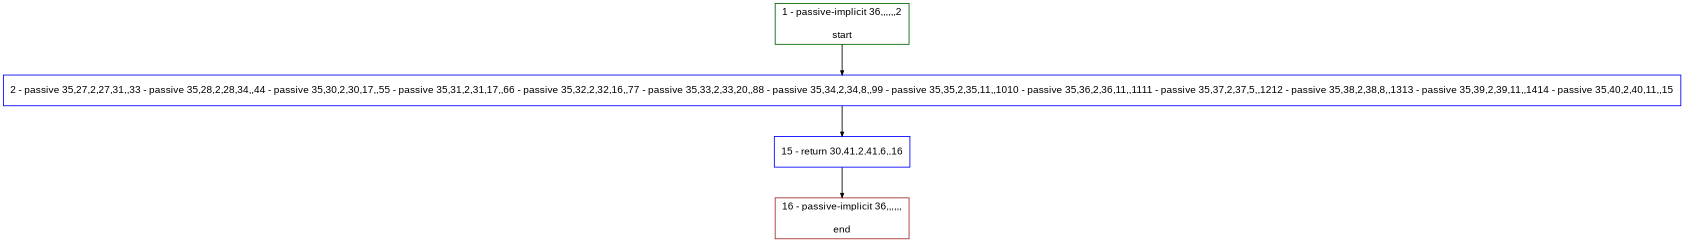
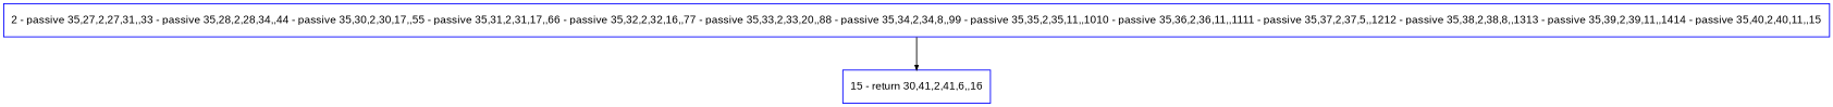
  digraph {
    bgcolor=white
    compound=true
    fillcolor="#FFFFCC"
    fontname=Arial
    fontsize=12
    pack=true
    packmode=clust
    style="rounded,filled"
    node [color="#0000ff" compound=true fillcolor="#ffffff" fixedsize=false fontname=Arial fontsize=12 node_initialized=no shape=box style=filled]
    edge [arrowhead=normal arrowsize=0.5 arrowtail=none color="#000000" compound=true dir=forward fontcolor=black fontname=Arial fontsize=12]
    n1 [label="2 - passive 35,27,2,27,31,,33 - passive 35,28,2,28,34,,44 - passive 35,30,2,30,17,,55 - passive 35,31,2,31,17,,66 - passive 35,32,2,32,16,,77 - passive 35,33,2,33,20,,88 - passive 35,34,2,34,8,,99 - passive 35,35,2,35,11,,1010 - passive 35,36,2,36,11,,1111 - passive 35,37,2,37,5,,1212 - passive 35,38,2,38,8,,1313 - passive 35,39,2,39,11,,1414 - passive 35,40,2,40,11,,15"]
    n2 [label="15 - return 30,41,2,41,6,,16"]
-   n3 [color="#a52a2a" label="16 - passive-implicit 36,,,,,,\n\nend"]
-   n4 [color="#006400" label="1 - passive-implicit 36,,,,,,2\n\nstart"]
    n1 -> n2
-   n2 -> n3
-   n4 -> n1
  }
